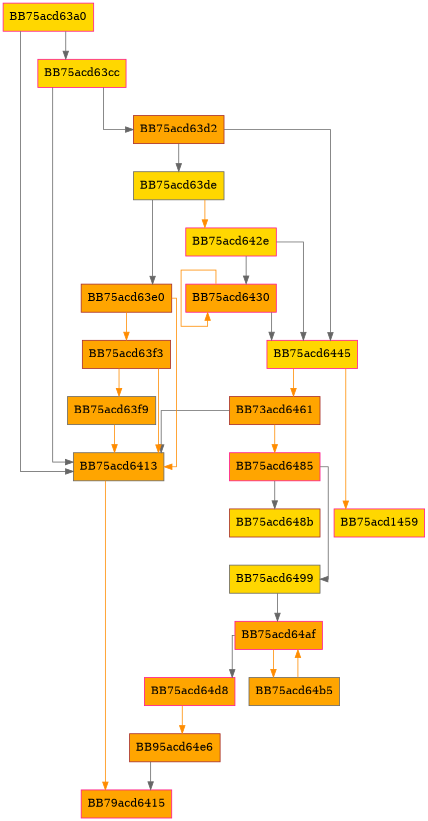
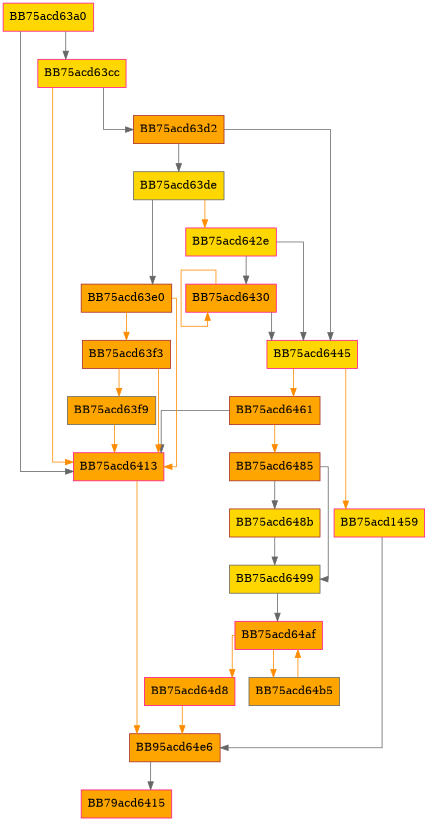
  digraph {
    fontname="DejaVu Serif"
    splines=ortho
    node [color=deeppink fillcolor=orange fontname="DejaVu Serif" shape=box style=filled]
    edge [color=gray40 fontname="DejaVu Serif"]
    BB75acd63a0 [fillcolor=gold]
-   BB75acd6413 [color=gray40]
+   BB75acd6413
    BB75acd63cc [fillcolor=gold]
    n4 [label=BB79acd6415]
    BB75acd63d2 [color=brown]
    BB75acd6445 [fillcolor=gold]
    BB75acd63de [color=gray40 fillcolor=gold]
-   BB75acd6461 [color=brown label=BB73acd6461]
+   BB75acd6461 [color=brown]
    n9 [fillcolor=gold label=BB75acd1459]
    BB75acd642e [fillcolor=gold]
    BB75acd63e0 [color=brown]
-   BB75acd6485
+   BB75acd6485 [color=brown]
    n13 [color=brown label=BB95acd64e6]
    BB75acd6430
    BB75acd63f3 [color=brown]
    BB75acd63f9 [color=gray40]
    BB75acd6499 [color=gray40 fillcolor=gold]
    BB75acd648b [color=brown fillcolor=gold]
    BB75acd64af
    BB75acd64d8
    BB75acd64b5 [color=gray40]
    BB75acd63a0 -> BB75acd6413
    BB75acd63a0 -> BB75acd63cc
-   BB75acd6413 -> n4 [color=darkorange]
-   BB75acd63cc -> BB75acd6413
+   BB75acd6413 -> n13 [color=darkorange]
+   BB75acd63cc -> BB75acd6413 [color=darkorange]
    BB75acd63cc -> BB75acd63d2
    BB75acd63d2 -> BB75acd6445
    BB75acd63d2 -> BB75acd63de
    BB75acd6445 -> BB75acd6461 [color=darkorange]
    BB75acd6445 -> n9 [color=darkorange]
    BB75acd63de -> BB75acd642e [color=darkorange]
    BB75acd63de -> BB75acd63e0
    BB75acd6461 -> BB75acd6413
    BB75acd6461 -> BB75acd6485 [color=darkorange]
+   n9 -> n13
    BB75acd642e -> BB75acd6445
    BB75acd642e -> BB75acd6430
    BB75acd63e0 -> BB75acd6413 [color=darkorange]
    BB75acd63e0 -> BB75acd63f3 [color=darkorange]
    BB75acd6485 -> BB75acd6499
    BB75acd6485 -> BB75acd648b
    n13 -> n4
    BB75acd6430 -> BB75acd6445
    BB75acd6430 -> BB75acd6430 [color=darkorange]
    BB75acd63f3 -> BB75acd6413 [color=darkorange]
    BB75acd63f3 -> BB75acd63f9 [color=darkorange]
    BB75acd63f9 -> BB75acd6413 [color=darkorange]
    BB75acd6499 -> BB75acd64af
-   BB75acd64af -> BB75acd64d8
+   BB75acd648b -> BB75acd6499
+   BB75acd64af -> BB75acd64d8 [color=darkorange]
    BB75acd64af -> BB75acd64b5 [color=darkorange]
    BB75acd64d8 -> n13 [color=darkorange]
    BB75acd64b5 -> BB75acd64af [color=darkorange]
  }
